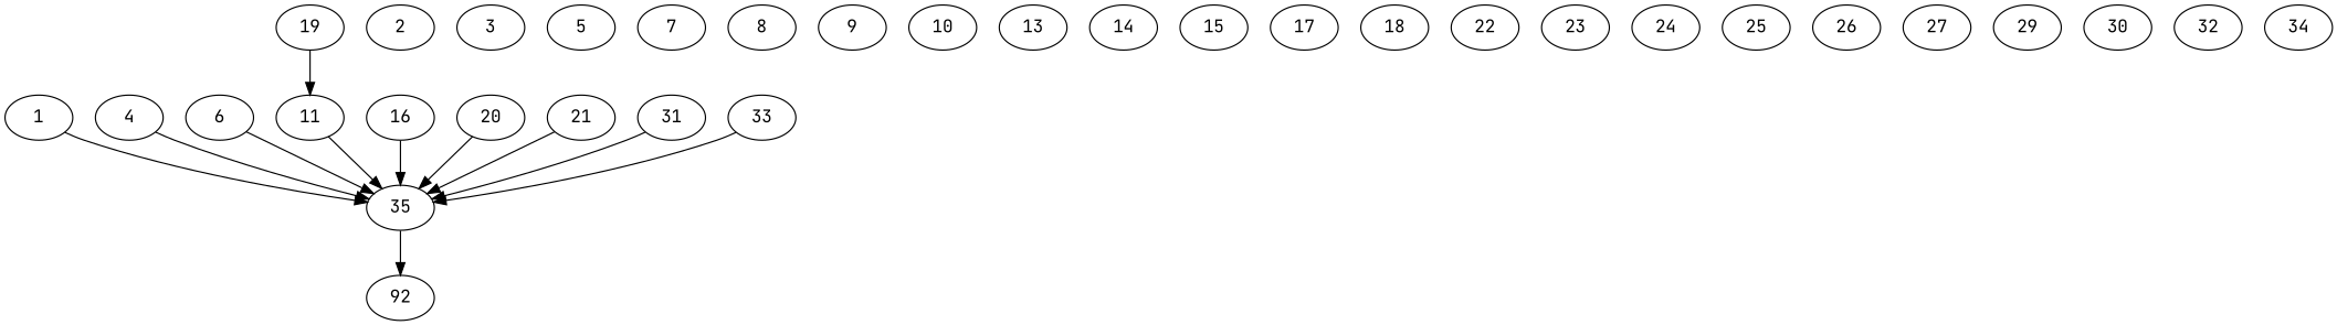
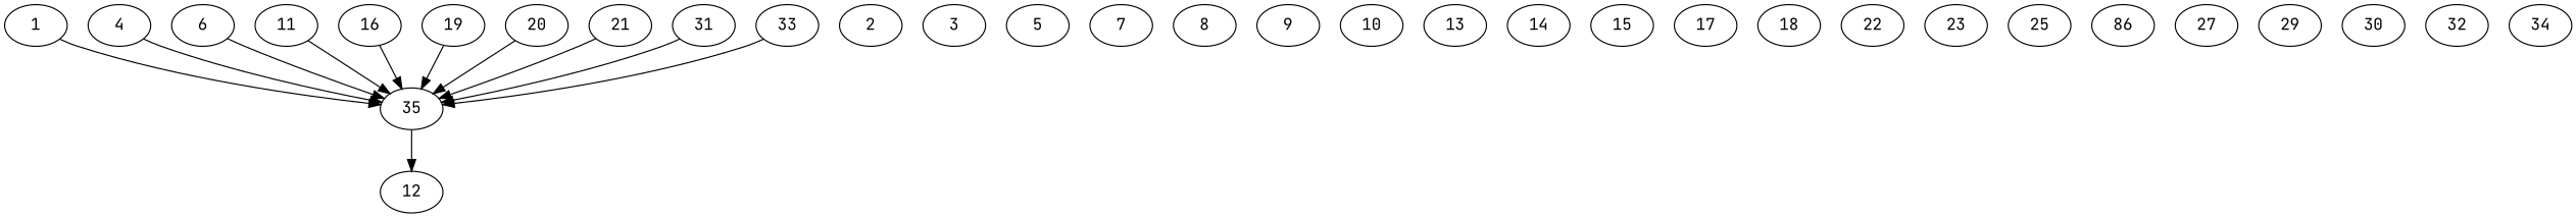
  digraph {
    fontname="JetBrains Mono"
    node [alpha=0.20 fontname="JetBrains Mono"]
    edge [fontname="JetBrains Mono"]
    1 [alpha=0.11 expect_size=42303488]
    35 [alpha=0.09 expect_size=37542912]
-   12 [alpha=0.06 expect_size=19984384 label=92]
+   12 [alpha=0.06 expect_size=19984384]
    2 [expect_size=6069248]
    3 [alpha=0.11 expect_size=44122112]
    4 [expect_size=40603648]
    5 [alpha=0.01 expect_size=13585408]
    6 [alpha=0.16 expect_size=40957952]
    7 [alpha=0.01 expect_size=50436096]
    8 [alpha=0.19 expect_size=41796608]
    9 [alpha=0.08 expect_size=33724416]
    10 [alpha=0.07 expect_size=12333056]
    11 [alpha=0.17 expect_size=42031104]
    13 [alpha=0.13 expect_size=18827264]
    14 [alpha=0.17 expect_size=43881472]
    15 [alpha=0.19 expect_size=43244544]
    16 [expect_size=46204928]
    17 [alpha=0.14 expect_size=36793344]
    18 [alpha=0.08 expect_size=40182784]
    19 [alpha=0.17 expect_size=38936576]
    20 [alpha=0.14 expect_size=10358784]
    21 [alpha=0.06 expect_size=26672128]
    22 [alpha=0.18 expect_size=20160512]
    23 [alpha=0.06 expect_size=33717248]
-   24 [alpha=0.10 expect_size=16562176]
    25 [alpha=0.17 expect_size=9052160]
-   26 [expect_size=6289408]
+   26 [expect_size=6289408 label=86]
    27 [alpha=0.01 expect_size=5656576]
    29 [alpha=0.08 expect_size=11608064]
    30 [expect_size=5493760]
    31 [alpha=0.07 expect_size=37587968]
    32 [alpha=0.01 expect_size=50581504]
    33 [alpha=0.01 expect_size=45300736]
    34 [alpha=0.17 expect_size=13437952]
    1 -> 35
    35 -> 12
    4 -> 35
    6 -> 35
    11 -> 35
    16 -> 35
-   19 -> 11
+   19 -> 35
    20 -> 35
    21 -> 35
    31 -> 35
    33 -> 35
  }
